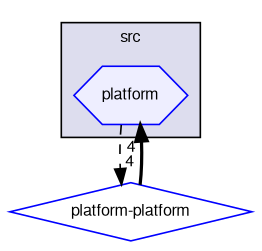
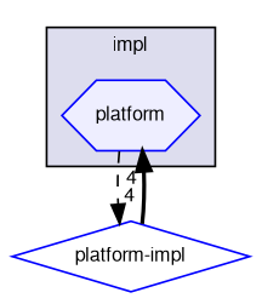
  digraph {
    compound=true
    node [fontname=FreeSans fontsize=10 color=blue]
    edge [headlabel=4 labeldistance=1.5 labelfontname=FreeSans labelfontsize=10]
    n1 [fillcolor="#eeeeff" label=platform pencolor=black shape=hexagon style=filled]
-   n2 [label="platform-platform" shape=diamond]
+   n2 [label="platform-impl" shape=diamond]
    subgraph cluster_1 {
      bgcolor="#ddddee"
      fontname=FreeSans
      fontsize=10
-     label=src
+     label=impl
      pencolor=black
      n1
    }
    n1 -> n2 [style=dashed]
    n2 -> n1 [style=bold]
  }
